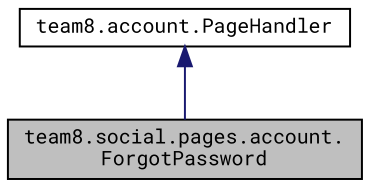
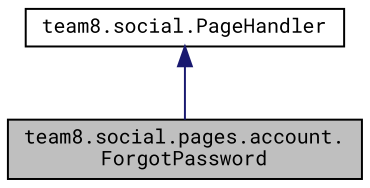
  digraph {
    fontname="Roboto Mono"
    node [color=black fontname="Roboto Mono" fontsize=10 shape=record style=filled]
    n1 [fillcolor=grey75 fontcolor=black height=0.2 label="team8.social.pages.account.\lForgotPassword" width=0.4]
-   n2 [fillcolor=white height=0.2 label="team8.account.PageHandler" width=0.4]
+   n2 [fillcolor=white height=0.2 label="team8.social.PageHandler" width=0.4]
    n2 -> n1 [color=midnightblue dir=back fontname="Roboto Mono" fontsize=10 labelfontname=Helvetica labelfontsize=10 style=solid]
  }
